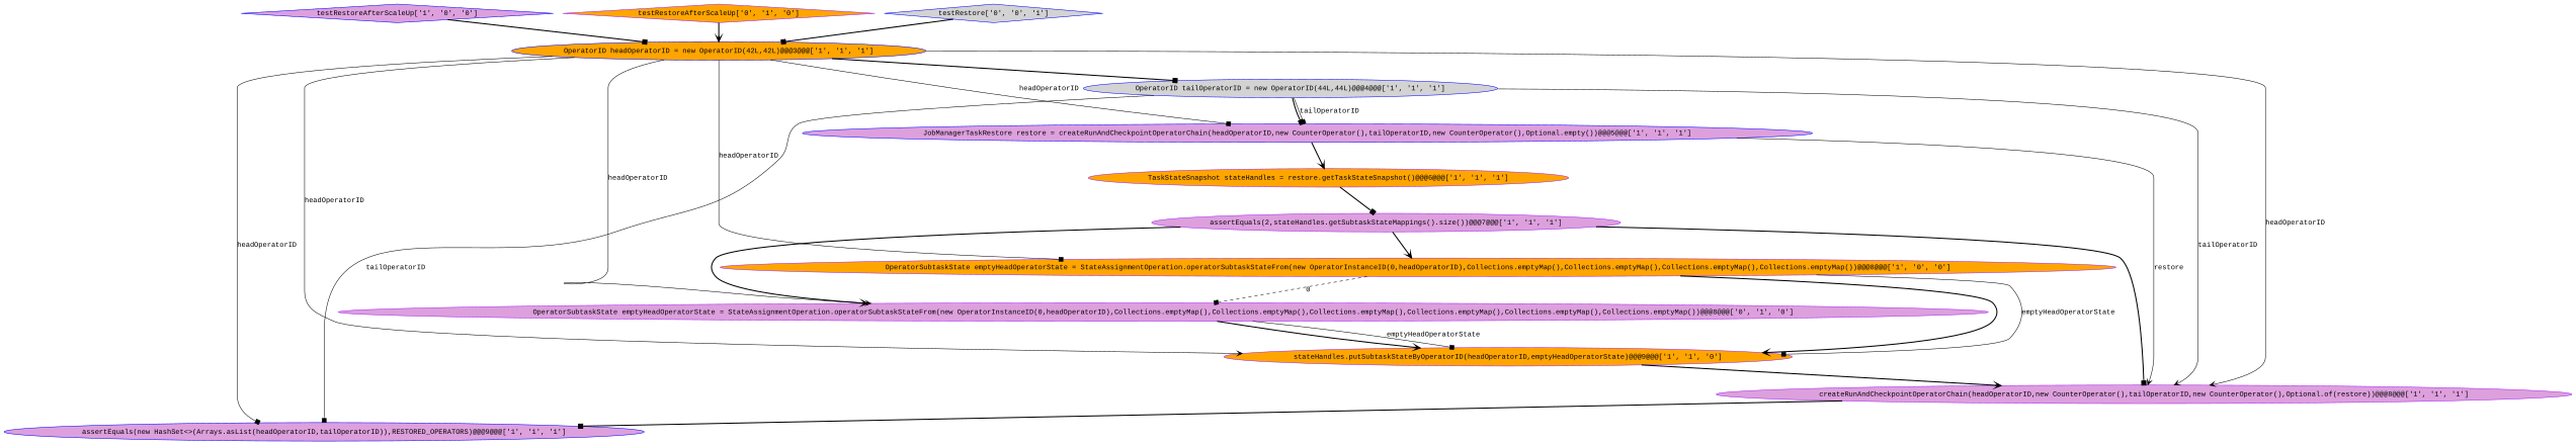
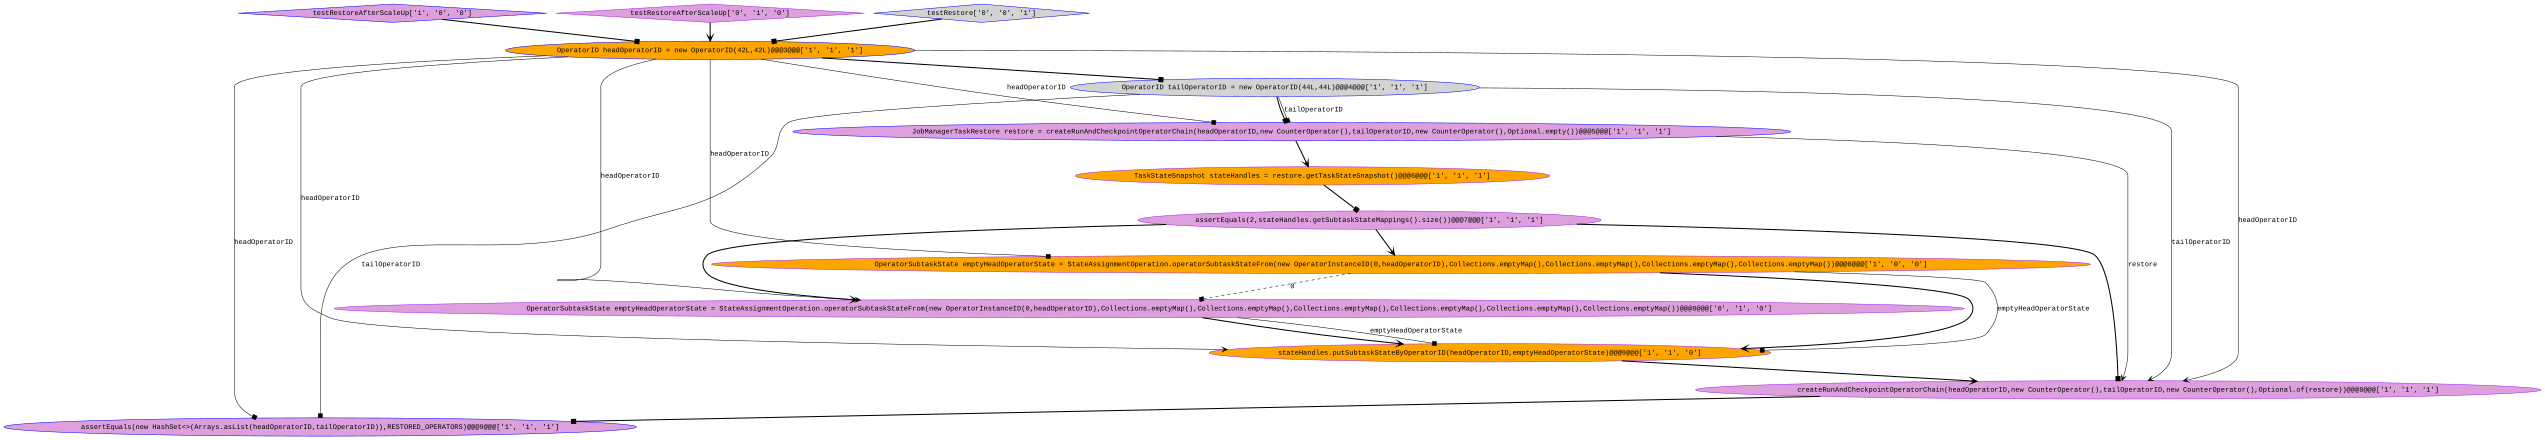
  digraph {
    fontname="Liberation Mono"
    node [fillcolor=plum shape=ellipse style=filled color=purple fontname="Liberation Mono"]
    edge [style=bold arrowhead=box fontname="Liberation Mono"]
    n1 [label="testRestoreAfterScaleUp['1', '0', '0']" shape=diamond color=blue]
    n2 [fillcolor=orange label="OperatorID headOperatorID = new OperatorID(42L,42L)@@@3@@@['1', '1', '1']" color=blue]
    n3 [fillcolor=orange label="OperatorSubtaskState emptyHeadOperatorState = StateAssignmentOperation.operatorSubtaskStateFrom(new OperatorInstanceID(0,headOperatorID),Collections.emptyMap(),Collections.emptyMap(),Collections.emptyMap(),Collections.emptyMap())@@@8@@@['1', '0', '0']"]
    n4 [label="OperatorSubtaskState emptyHeadOperatorState = StateAssignmentOperation.operatorSubtaskStateFrom(new OperatorInstanceID(0,headOperatorID),Collections.emptyMap(),Collections.emptyMap(),Collections.emptyMap(),Collections.emptyMap(),Collections.emptyMap(),Collections.emptyMap())@@@8@@@['0', '1', '0']"]
    n5 [fillcolor=orange label="stateHandles.putSubtaskStateByOperatorID(headOperatorID,emptyHeadOperatorState)@@@9@@@['1', '1', '0']"]
    n6 [fillcolor=lightgrey label="OperatorID tailOperatorID = new OperatorID(44L,44L)@@@4@@@['1', '1', '1']" color=blue]
    n7 [label="assertEquals(new HashSet<>(Arrays.asList(headOperatorID,tailOperatorID)),RESTORED_OPERATORS)@@@9@@@['1', '1', '1']" color=blue]
    n8 [label="createRunAndCheckpointOperatorChain(headOperatorID,new CounterOperator(),tailOperatorID,new CounterOperator(),Optional.of(restore))@@@8@@@['1', '1', '1']"]
    n9 [label="JobManagerTaskRestore restore = createRunAndCheckpointOperatorChain(headOperatorID,new CounterOperator(),tailOperatorID,new CounterOperator(),Optional.empty())@@@5@@@['1', '1', '1']" color=blue]
-   n10 [fillcolor=orange label="testRestoreAfterScaleUp['0', '1', '0']" shape=diamond]
+   n10 [label="testRestoreAfterScaleUp['0', '1', '0']" shape=diamond]
    n11 [fillcolor=lightgrey label="testRestore['0', '0', '1']" shape=diamond color=blue]
    n12 [label="assertEquals(2,stateHandles.getSubtaskStateMappings().size())@@@7@@@['1', '1', '1']"]
    n13 [fillcolor=orange label="TaskStateSnapshot stateHandles = restore.getTaskStateSnapshot()@@@6@@@['1', '1', '1']"]
    n1 -> n2
    n2 -> n3 [label=headOperatorID style=solid]
    n2 -> n4 [label=headOperatorID style=solid arrowhead=vee]
    n2 -> n5 [label=headOperatorID style=solid arrowhead=vee]
    n2 -> n6
    n2 -> n7 [label=headOperatorID style=solid]
    n2 -> n8 [label=headOperatorID style=solid arrowhead=vee]
    n2 -> n9 [label=headOperatorID style=solid]
    n3 -> n4 [label=0 style=dashed]
    n3 -> n5 [label=emptyHeadOperatorState style=solid]
    n3 -> n5 [arrowhead=vee]
    n4 -> n5 [label=emptyHeadOperatorState style=solid]
    n4 -> n5 [arrowhead=vee]
    n5 -> n8 [arrowhead=vee]
    n6 -> n7 [label=tailOperatorID style=solid]
    n6 -> n8 [label=tailOperatorID style=solid arrowhead=vee]
    n6 -> n9 [label=tailOperatorID style=solid]
    n6 -> n9
    n8 -> n7
    n9 -> n8 [label=restore style=solid arrowhead=vee]
    n9 -> n13 [arrowhead=vee]
    n10 -> n2 [arrowhead=vee]
    n11 -> n2
    n12 -> n3 [arrowhead=vee]
    n12 -> n4 [arrowhead=vee]
    n12 -> n8
    n13 -> n12
  }
